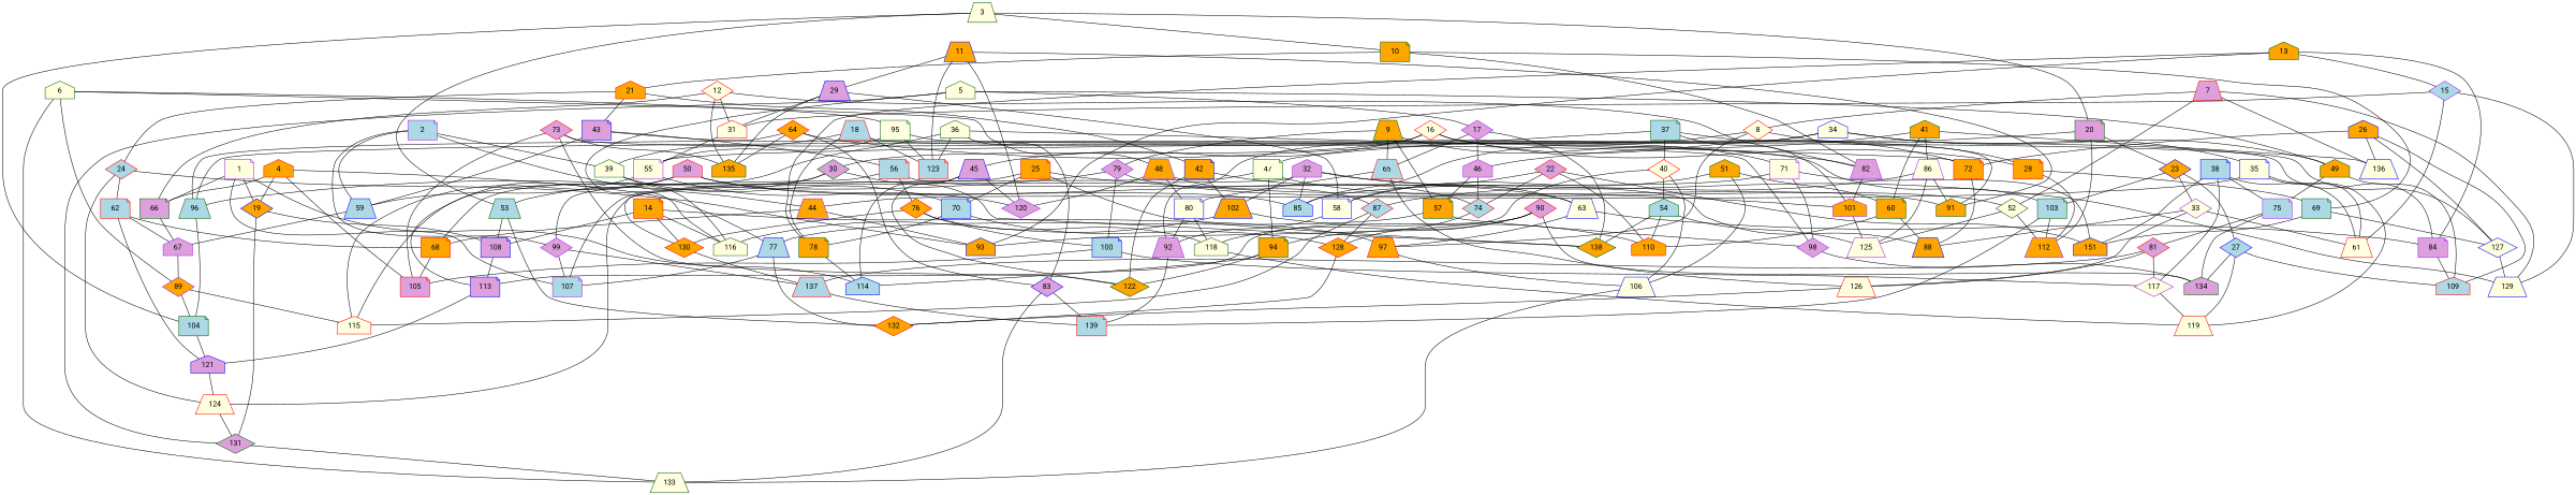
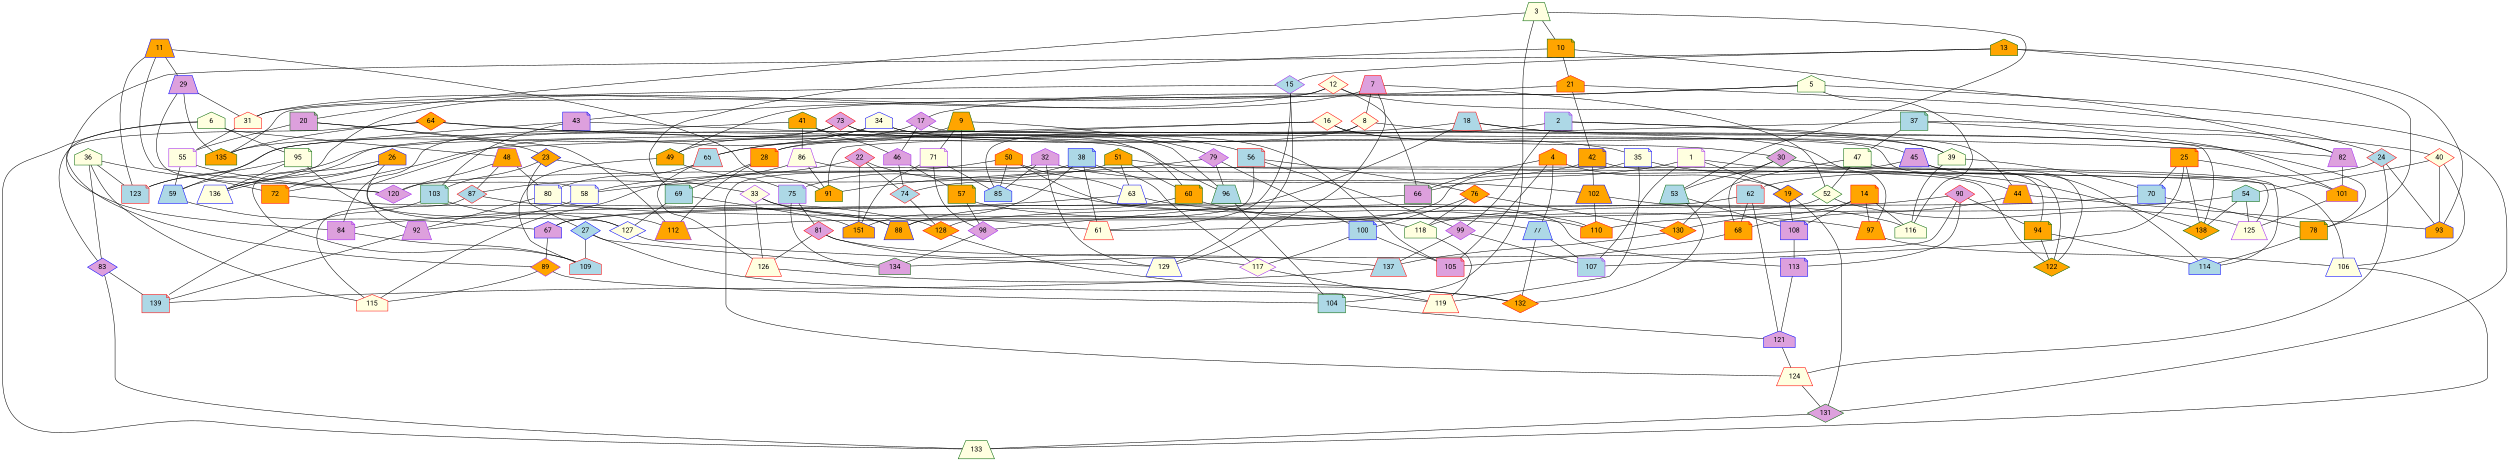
  graph {
    fontname=Roboto
    node [color=red fillcolor=orange fontname=Roboto shape=note style=filled]
    edge [fontname=Roboto]
    1 [color=purple fillcolor=lightyellow]
    19 [color=blue shape=diamond]
    66 [color=darkgreen fillcolor=plum]
    107 [color=purple fillcolor=lightblue]
    114 [color=blue fillcolor=lightblue shape=house]
    131 [color=darkgreen fillcolor=plum shape=diamond]
    108 [color=blue fillcolor=plum]
-   67 [color=purple fillcolor=plum shape=house]
+   67 [color=blue fillcolor=plum shape=house]
    2 [color=purple fillcolor=lightblue]
    39 [color=darkgreen fillcolor=lightyellow shape=house]
    44 [color=purple shape=trapezium]
    59 [color=blue fillcolor=lightblue shape=trapezium]
    99 [color=purple fillcolor=plum shape=diamond]
    116 [color=darkgreen fillcolor=lightyellow shape=house]
    70 [color=blue fillcolor=lightblue]
    93 [color=blue shape=house]
    68
    137 [fillcolor=lightblue shape=trapezium]
    3 [color=darkgreen fillcolor=lightyellow shape=trapezium]
    10 [color=darkgreen]
    20 [color=darkgreen fillcolor=plum]
    53 [color=darkgreen fillcolor=lightblue shape=trapezium]
    104 [color=darkgreen fillcolor=lightblue]
    21 [shape=house]
    69 [color=darkgreen fillcolor=lightblue]
    82 [color=purple fillcolor=plum shape=trapezium]
    23 [color=blue shape=diamond]
    55 [color=purple fillcolor=lightyellow]
    112 [color=purple shape=trapezium]
    132 [shape=diamond]
    121 [color=blue fillcolor=plum shape=house]
    4 [shape=house]
    77 [color=blue fillcolor=lightblue shape=trapezium]
    105 [fillcolor=plum]
    5 [color=darkgreen fillcolor=lightyellow shape=house]
    17 [color=purple fillcolor=plum shape=diamond]
    49 [color=darkgreen shape=house]
    65 [fillcolor=lightblue shape=trapezium]
    46 [color=purple fillcolor=plum shape=house]
    138 [color=darkgreen shape=diamond]
    109 [fillcolor=lightblue shape=house]
    75 [color=purple fillcolor=lightblue]
    133 [color=darkgreen fillcolor=lightyellow shape=trapezium]
    6 [color=darkgreen fillcolor=lightyellow shape=house]
    48 [color=purple shape=trapezium]
    89 [color=purple shape=diamond]
    95 [color=darkgreen fillcolor=lightyellow]
    120 [color=purple fillcolor=plum shape=diamond]
    80 [color=blue fillcolor=lightyellow]
    87 [fillcolor=lightblue shape=diamond]
    115 [fillcolor=lightyellow shape=house]
    136 [color=blue fillcolor=lightyellow shape=trapezium]
    123 [fillcolor=lightblue]
    127 [color=blue fillcolor=lightyellow shape=diamond]
    7 [fillcolor=plum shape=trapezium]
    8 [fillcolor=lightyellow shape=diamond]
    52 [color=darkgreen fillcolor=lightyellow shape=diamond]
    129 [color=blue fillcolor=lightyellow shape=trapezium]
    28
    85 [color=blue fillcolor=lightblue shape=house]
    97 [shape=trapezium]
    125 [color=purple fillcolor=lightyellow shape=trapezium]
    106 [color=blue fillcolor=lightyellow shape=trapezium]
    9 [color=darkgreen shape=trapezium]
    57 [color=darkgreen]
    71 [color=purple fillcolor=lightyellow]
    79 [color=purple fillcolor=plum shape=diamond]
    98 [color=purple fillcolor=plum shape=diamond]
    126 [fillcolor=lightyellow shape=trapezium]
    n70 [color=blue label=151 shape=house]
    91 [color=darkgreen shape=house]
    96 [color=darkgreen fillcolor=lightblue shape=trapezium]
    100 [color=blue fillcolor=lightblue]
    24 [fillcolor=lightblue shape=diamond]
    42 [color=blue]
    43 [color=blue fillcolor=plum]
    101 [color=purple shape=house]
    11 [color=blue shape=trapezium]
    29 [color=blue fillcolor=plum shape=trapezium]
    31 [fillcolor=lightyellow shape=house]
    135 [color=darkgreen shape=house]
    58 [color=blue fillcolor=lightyellow]
    12 [fillcolor=lightyellow shape=diamond]
    13 [color=darkgreen shape=house]
    15 [color=purple fillcolor=lightblue shape=diamond]
    78 [color=darkgreen]
    84 [color=purple fillcolor=plum]
    61 [fillcolor=lightyellow shape=trapezium]
    14
    130 [shape=diamond]
    113 [color=blue fillcolor=plum]
    16 [fillcolor=lightyellow shape=diamond]
    30 [color=darkgreen fillcolor=plum shape=diamond]
    45 [color=blue fillcolor=plum shape=trapezium]
    72
    122 [color=darkgreen shape=diamond]
    88 [color=blue shape=trapezium]
    74 [fillcolor=lightblue shape=diamond]
    18 [fillcolor=lightblue shape=trapezium]
    134 [color=darkgreen fillcolor=plum shape=house]
    27 [color=blue fillcolor=lightblue shape=diamond]
    33 [color=purple fillcolor=lightyellow shape=diamond]
    103 [color=darkgreen fillcolor=lightblue]
    62 [fillcolor=lightblue]
    124 [fillcolor=lightyellow shape=trapezium]
    102 [color=blue shape=trapezium]
    56 [fillcolor=lightblue]
    22 [fillcolor=plum shape=diamond]
    110 [shape=house]
    92 [color=purple fillcolor=plum shape=trapezium]
    128 [shape=diamond]
    119 [fillcolor=lightyellow shape=trapezium]
    139 [fillcolor=lightblue]
    25
    26 [color=blue shape=house]
    32 [color=purple fillcolor=plum shape=house]
    34 [color=blue fillcolor=lightyellow shape=house]
    35 [color=blue fillcolor=lightyellow]
    36 [color=darkgreen fillcolor=lightyellow shape=house]
    83 [color=blue fillcolor=plum shape=diamond]
    37 [color=darkgreen fillcolor=lightblue]
    40 [fillcolor=lightyellow shape=diamond]
    47 [color=darkgreen fillcolor=lightyellow]
    54 [color=darkgreen fillcolor=lightblue shape=house]
    94 [color=darkgreen]
    38 [color=blue fillcolor=lightblue]
    117 [color=purple fillcolor=lightyellow shape=diamond]
    81 [fillcolor=plum shape=diamond]
    41 [color=darkgreen shape=house]
    60 [color=darkgreen]
    86 [color=purple fillcolor=lightyellow shape=trapezium]
    76 [shape=diamond]
    118 [color=darkgreen fillcolor=lightyellow shape=house]
-   50 [fillcolor=plum shape=house]
+   50 [shape=house]
    63 [color=blue fillcolor=lightyellow shape=trapezium]
    51 [color=darkgreen shape=house]
    64 [shape=diamond]
    73 [fillcolor=plum shape=diamond]
    90 [fillcolor=plum shape=diamond]
    1 -- 19
    1 -- 66
    1 -- 107
    1 -- 114
    19 -- 131
    19 -- 108
    66 -- 67
    131 -- 133
    108 -- 113
    67 -- 89
    2 -- 39
    2 -- 44
    2 -- 59
    2 -- 99
    39 -- 116
    39 -- 70
    44 -- 93
    44 -- 68
    59 -- 67
    99 -- 107
    99 -- 137
    70 -- 78
    70 -- 128
    68 -- 105
    137 -- 139
    3 -- 10
    3 -- 20
    3 -- 53
    3 -- 104
    10 -- 21
    10 -- 69
    10 -- 82
    20 -- 23
    20 -- 55
    20 -- 112
    53 -- 108
    53 -- 132
    104 -- 121
    21 -- 24
    21 -- 42
    21 -- 43
    69 -- 127
    69 -- n70
    82 -- 101
    23 -- 27
    23 -- 33
    23 -- 103
    55 -- 59
    55 -- 120
    121 -- 124
    4 -- 19
    4 -- 66
    4 -- 77
    4 -- 105
    77 -- 107
    77 -- 132
    5 -- 131
    5 -- 116
    5 -- 17
    5 -- 49
    17 -- 65
    17 -- 46
    17 -- 138
    49 -- 109
    49 -- 75
    65 -- 80
    65 -- 126
    46 -- 57
    46 -- 74
    75 -- 134
    75 -- 81
    6 -- 133
    6 -- 48
    6 -- 89
    6 -- 95
    48 -- 120
    48 -- 80
    48 -- 87
    89 -- 104
    89 -- 115
-   95 -- 55
+   95 -- 136
    95 -- 123
    95 -- 127
    80 -- 92
    80 -- 118
    87 -- 115
    87 -- 128
    127 -- 129
    7 -- 136
    7 -- 8
    7 -- 52
    7 -- 129
    8 -- 28
    8 -- 85
    8 -- 97
    52 -- 112
    52 -- 125
    28 -- 69
    28 -- 112
    97 -- 106
    106 -- 133
    9 -- 65
    9 -- 57
    9 -- 71
    9 -- 79
    57 -- 77
    57 -- 98
    71 -- 85
    71 -- 98
    71 -- n70
    79 -- 91
    79 -- 96
    79 -- 100
    98 -- 134
    126 -- 132
    96 -- 104
    100 -- 105
    100 -- 117
    24 -- 93
    24 -- 62
    24 -- 124
    42 -- 122
    42 -- 74
    42 -- 102
    43 -- 59
    43 -- 103
    43 -- 56
    101 -- 125
    11 -- 120
    11 -- 123
    11 -- 91
    11 -- 29
    29 -- 31
    29 -- 135
    29 -- 58
    31 -- 55
    58 -- 92
    12 -- 66
    12 -- 82
    12 -- 31
    12 -- 135
    13 -- 93
    13 -- 15
    13 -- 78
    13 -- 84
    15 -- 129
    15 -- 31
    15 -- 61
    78 -- 114
    84 -- 109
    14 -- 108
    14 -- 116
    14 -- 97
    14 -- 130
    130 -- 137
    113 -- 121
    16 -- 28
    16 -- 30
    16 -- 45
    16 -- 72
    30 -- 68
    30 -- 53
    30 -- 138
    45 -- 114
    45 -- 120
    45 -- 122
    72 -- 88
    74 -- 128
    18 -- 39
    18 -- 123
    18 -- 98
    18 -- 78
    27 -- 109
    27 -- 134
    27 -- 119
    33 -- 126
    33 -- 61
    33 -- 88
    103 -- 112
    103 -- 139
    62 -- 67
    62 -- 68
    62 -- 121
    124 -- 131
    102 -- 116
    102 -- 110
    56 -- 99
    56 -- 88
    56 -- 76
    22 -- n70
    22 -- 58
    22 -- 74
    22 -- 110
    92 -- 139
    128 -- 132
    25 -- 107
    25 -- 70
    25 -- 138
    25 -- 101
    26 -- 109
    26 -- 136
    26 -- 127
    26 -- 72
    32 -- 129
    32 -- 85
    32 -- 124
    32 -- 102
    34 -- 49
    34 -- 96
    34 -- 92
    34 -- 35
    35 -- 44
    35 -- 61
    35 -- 119
    36 -- 115
    36 -- 123
    36 -- 72
    36 -- 83
    83 -- 133
    83 -- 139
    37 -- 91
    37 -- 101
    37 -- 40
    37 -- 47
    40 -- 93
    40 -- 106
    40 -- 54
    47 -- 52
    47 -- 130
    47 -- 94
    54 -- 138
    54 -- 125
    54 -- 110
    94 -- 114
    94 -- 122
    38 -- 75
    38 -- n70
    38 -- 61
    38 -- 117
    117 -- 119
    81 -- 137
    81 -- 126
    81 -- 117
    41 -- 46
    41 -- 136
    41 -- 60
    41 -- 86
    60 -- 88
    60 -- 110
    86 -- 87
    86 -- 125
    86 -- 91
    76 -- 100
    76 -- 130
    76 -- 118
    118 -- 119
    50 -- 115
    50 -- 85
    50 -- 113
    50 -- 63
    63 -- 97
    63 -- 84
    51 -- 106
    51 -- 58
    51 -- 60
-   32 -- 63
+   51 -- 63
    64 -- 82
    64 -- 96
    64 -- 135
    64 -- 83
    73 -- 105
    73 -- 135
    73 -- 84
    73 -- 122
    90 -- 113
    90 -- 134
    90 -- 94
    90 -- 118
  }
